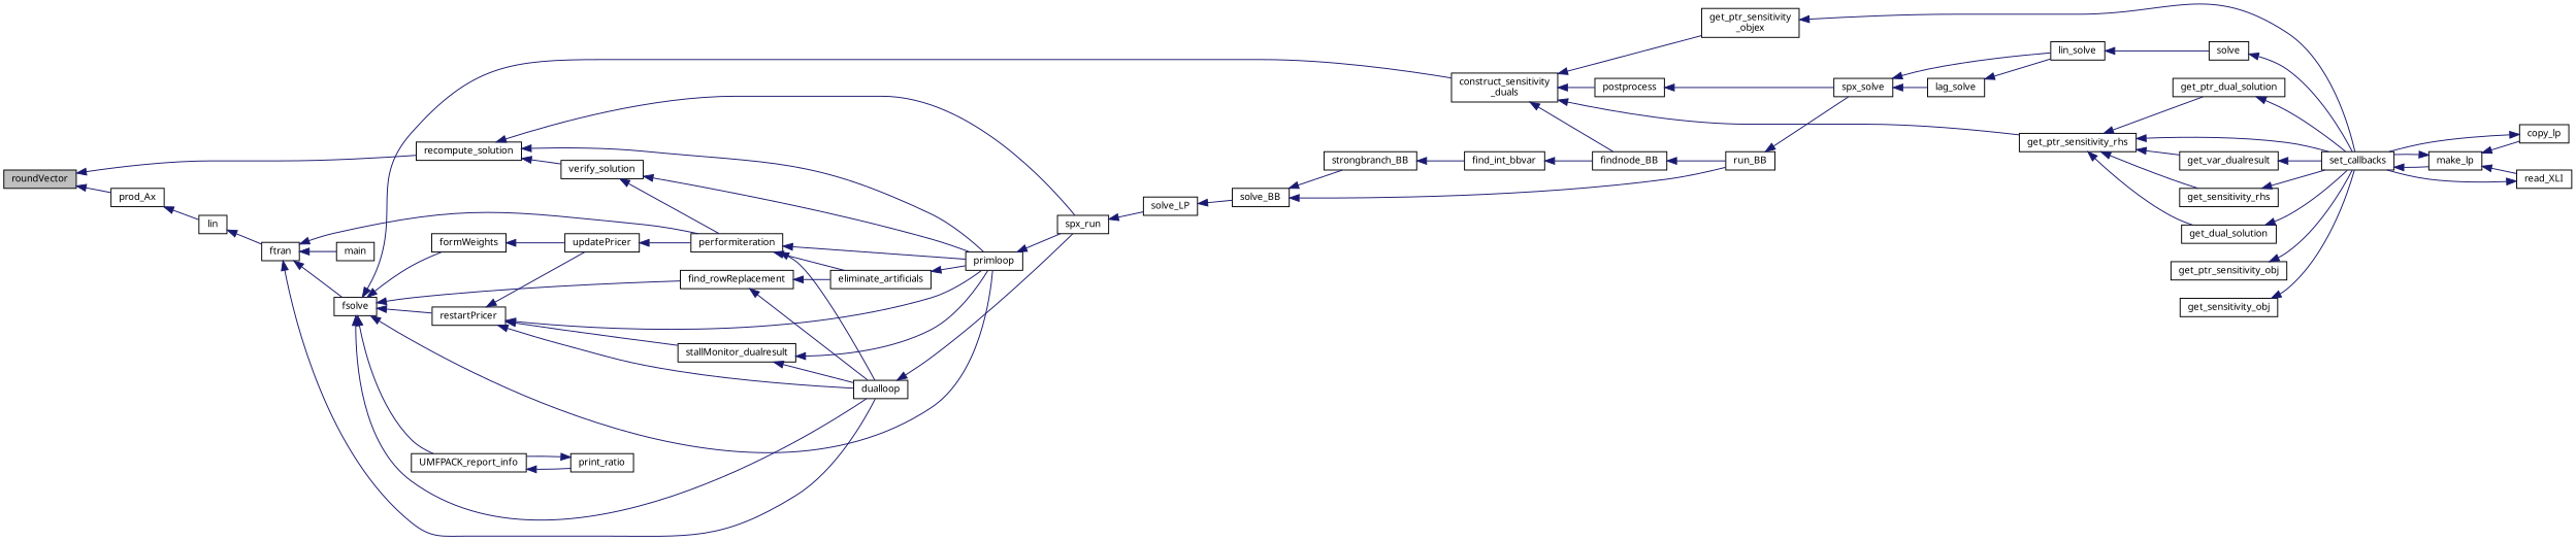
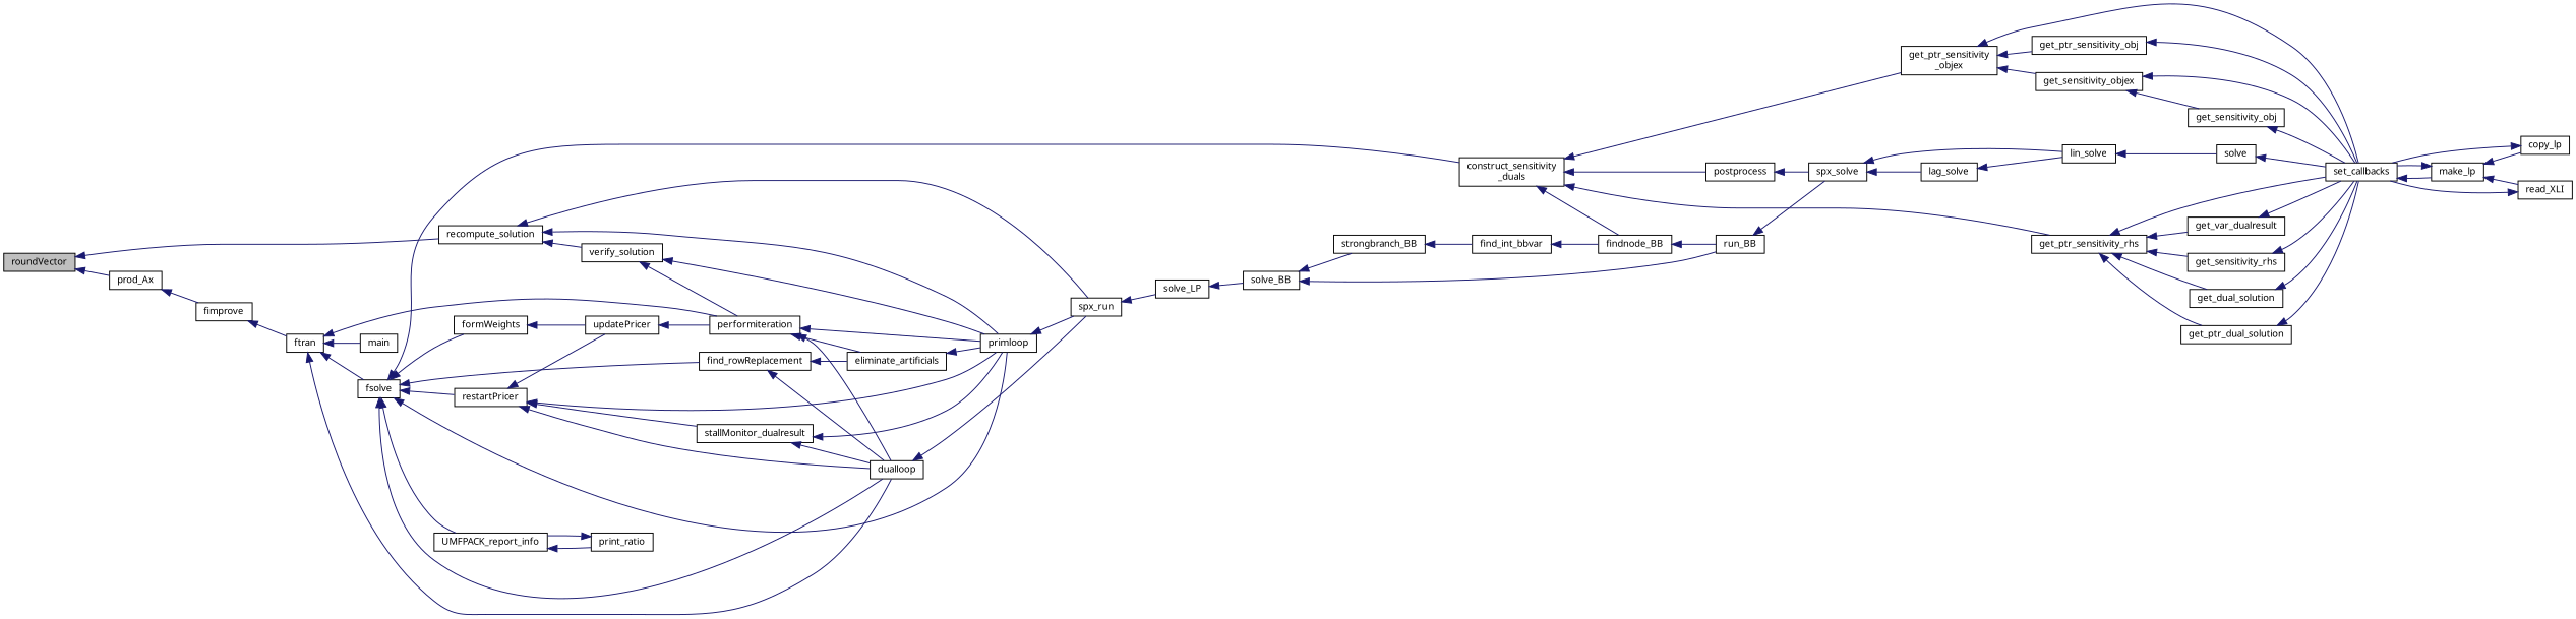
  digraph {
    fontname="Noto Sans"
    rankdir=LR
    node [color=black fillcolor=white fontname="Noto Sans" fontsize=10 shape=record style=filled]
    edge [color=midnightblue dir=back fontname="Noto Sans" fontsize=10 labelfontname=Helvetica labelfontsize=10 style=solid]
    n1 [fillcolor=grey75 fontcolor=black height=0.2 label=roundVector width=0.4]
    n2 [height=0.2 label=recompute_solution width=0.4]
    n3 [height=0.2 label=prod_Ax width=0.4]
    n4 [height=0.2 label=verify_solution width=0.4]
    n5 [height=0.2 label=primloop width=0.4]
    n6 [height=0.2 label=spx_run width=0.4]
-   n7 [height=0.2 label=lin width=0.4]
+   n7 [height=0.2 label=fimprove width=0.4]
    n8 [height=0.2 label=performiteration width=0.4]
    n9 [height=0.2 label=solve_LP width=0.4]
    n10 [height=0.2 label=eliminate_artificials width=0.4]
    n11 [height=0.2 label=dualloop width=0.4]
    n12 [height=0.2 label=solve_BB width=0.4]
    n13 [height=0.2 label=strongbranch_BB width=0.4]
    n14 [height=0.2 label=run_BB width=0.4]
    n15 [height=0.2 label=find_int_bbvar width=0.4]
    n16 [height=0.2 label=spx_solve width=0.4]
    n17 [height=0.2 label=findnode_BB width=0.4]
    n18 [height=0.2 label=lag_solve width=0.4]
    n19 [height=0.2 label=lin_solve width=0.4]
    n20 [height=0.2 label=solve width=0.4]
    n21 [height=0.2 label=set_callbacks width=0.4]
    n22 [height=0.2 label=make_lp width=0.4]
    n23 [height=0.2 label=copy_lp width=0.4]
    n24 [height=0.2 label=read_XLI width=0.4]
    n25 [height=0.2 label=ftran width=0.4]
    n26 [height=0.2 label=main width=0.4]
    n27 [height=0.2 label=fsolve width=0.4]
    n28 [height=0.2 label="construct_sensitivity\l_duals" width=0.4]
    n29 [height=0.2 label=find_rowReplacement width=0.4]
    n30 [height=0.2 label=restartPricer width=0.4]
    n31 [height=0.2 label=formWeights width=0.4]
    n32 [height=0.2 label=UMFPACK_report_info width=0.4]
    n33 [height=0.2 label=get_ptr_sensitivity_rhs width=0.4]
    n34 [height=0.2 label="get_ptr_sensitivity\l_objex" width=0.4]
    n35 [height=0.2 label=postprocess width=0.4]
    n36 [height=0.2 label=updatePricer width=0.4]
    n37 [height=0.2 label=stallMonitor_dualresult width=0.4]
    n38 [height=0.2 label=print_ratio width=0.4]
    n39 [height=0.2 label=get_var_dualresult width=0.4]
    n40 [height=0.2 label=get_sensitivity_rhs width=0.4]
    n41 [height=0.2 label=get_dual_solution width=0.4]
    n42 [height=0.2 label=get_ptr_dual_solution width=0.4]
+   n43 [height=0.2 label=get_sensitivity_objex width=0.4]
    n44 [height=0.2 label=get_ptr_sensitivity_obj width=0.4]
    n45 [height=0.2 label=get_sensitivity_obj width=0.4]
    n1 -> n2
    n1 -> n3
    n2 -> n4
    n2 -> n5
    n2 -> n6
    n3 -> n7
    n4 -> n5
    n4 -> n8
    n5 -> n6
    n6 -> n9
    n7 -> n25
    n8 -> n5
    n8 -> n10
    n8 -> n11
    n9 -> n12
    n10 -> n5
    n11 -> n6
    n12 -> n13
    n12 -> n14
    n13 -> n15
    n14 -> n16
    n15 -> n17
    n16 -> n18
    n16 -> n19
    n17 -> n14
    n18 -> n19
    n19 -> n20
    n20 -> n21
    n21 -> n22
    n22 -> n21
    n22 -> n23
    n22 -> n24
    n23 -> n21
    n24 -> n21
    n25 -> n8
    n25 -> n11
    n25 -> n26
    n25 -> n27
    n27 -> n5
    n27 -> n11
    n27 -> n28
    n27 -> n29
    n27 -> n30
    n27 -> n31
    n27 -> n32
    n28 -> n17
    n28 -> n33
    n28 -> n34
    n28 -> n35
    n29 -> n10
    n29 -> n11
    n30 -> n5
    n30 -> n11
    n30 -> n36
    n30 -> n37
    n31 -> n36
    n32 -> n38
    n33 -> n21
    n33 -> n39
    n33 -> n40
    n33 -> n41
    n33 -> n42
    n34 -> n21
+   n34 -> n43
+   n34 -> n44
    n35 -> n16
    n36 -> n8
    n37 -> n5
    n37 -> n11
    n38 -> n32
    n39 -> n21
    n40 -> n21
    n41 -> n21
    n42 -> n21
+   n43 -> n21
+   n43 -> n45
    n44 -> n21
    n45 -> n21
  }
